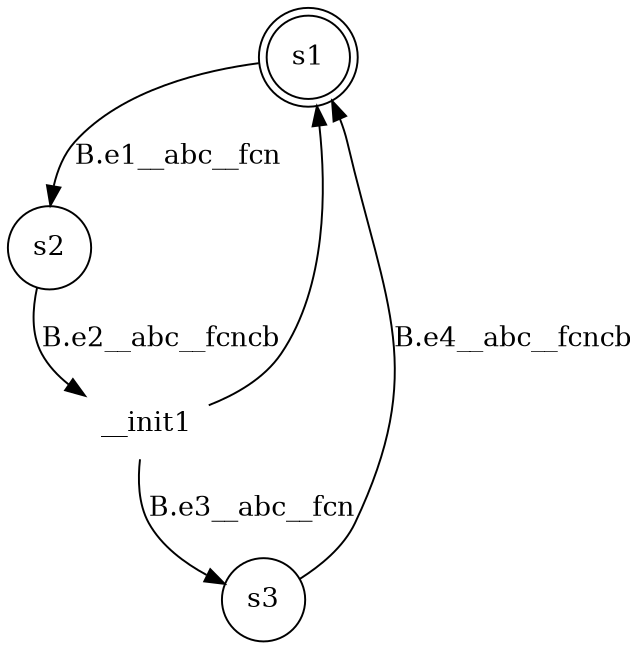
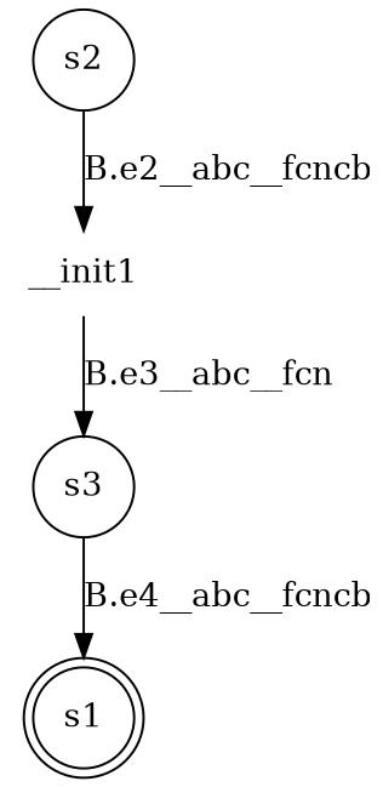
  digraph {
    node [shape=circle]
    n1 [label=<s1> shape=doublecircle]
    n2 [label=<s2>]
    __init1 [shape=none]
    n4 [label=<s3>]
-   n1 -> n2 [label=<B.e1__abc__fcn>]
    n2 -> __init1 [label=<B.e2__abc__fcncb>]
-   __init1 -> n1
    __init1 -> n4 [label=<B.e3__abc__fcn>]
    n4 -> n1 [label=<B.e4__abc__fcncb>]
  }
